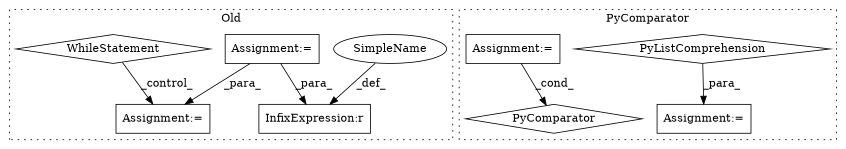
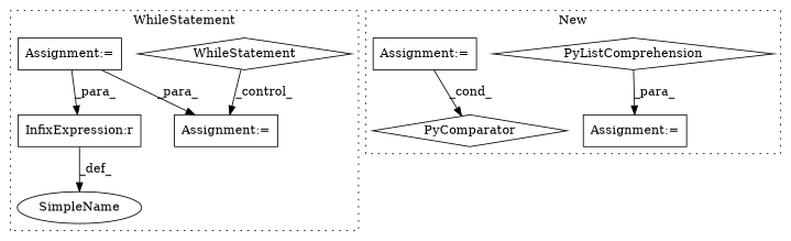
  digraph {
    node [a=7 l=1 shape=box]
    n1 [a=61 l="7,2" label=WhileStatement s="834,857" shape=diamond]
    n2 [label="Assignment:=" s=932]
    n3 [a=42 label=SimpleName shape=ellipse l=""]
    n4 [label="Assignment:=" s=826]
    n5 [a=27 l=3 label="InfixExpression:r" s=843]
    n6 [a=109 l=145 label=PyListComprehension s=918 shape=diamond]
    n7 [a=113 l=24 label=PyComparator s=1031 shape=diamond]
    n8 [l=5 label="Assignment:=" s=815]
    n9 [l=12 label="Assignment:=" s=906]
    subgraph cluster_1 {
-     label=Old
+     label=WhileStatement
      style=dotted
      n1
      n2
      n3
      n4
      n5
    }
    subgraph cluster_2 {
-     label=PyComparator
+     label=New
      style=dotted
      n6
      n7
      n8
      n9
    }
    n1 -> n2 [label=_control_]
    n4 -> n2 [label=_para_]
    n4 -> n5 [label=_para_]
-   n3 -> n5 [label=_def_]
+   n5 -> n3 [label=_def_]
    n6 -> n9 [label=_para_]
    n8 -> n7 [label=_cond_]
  }
